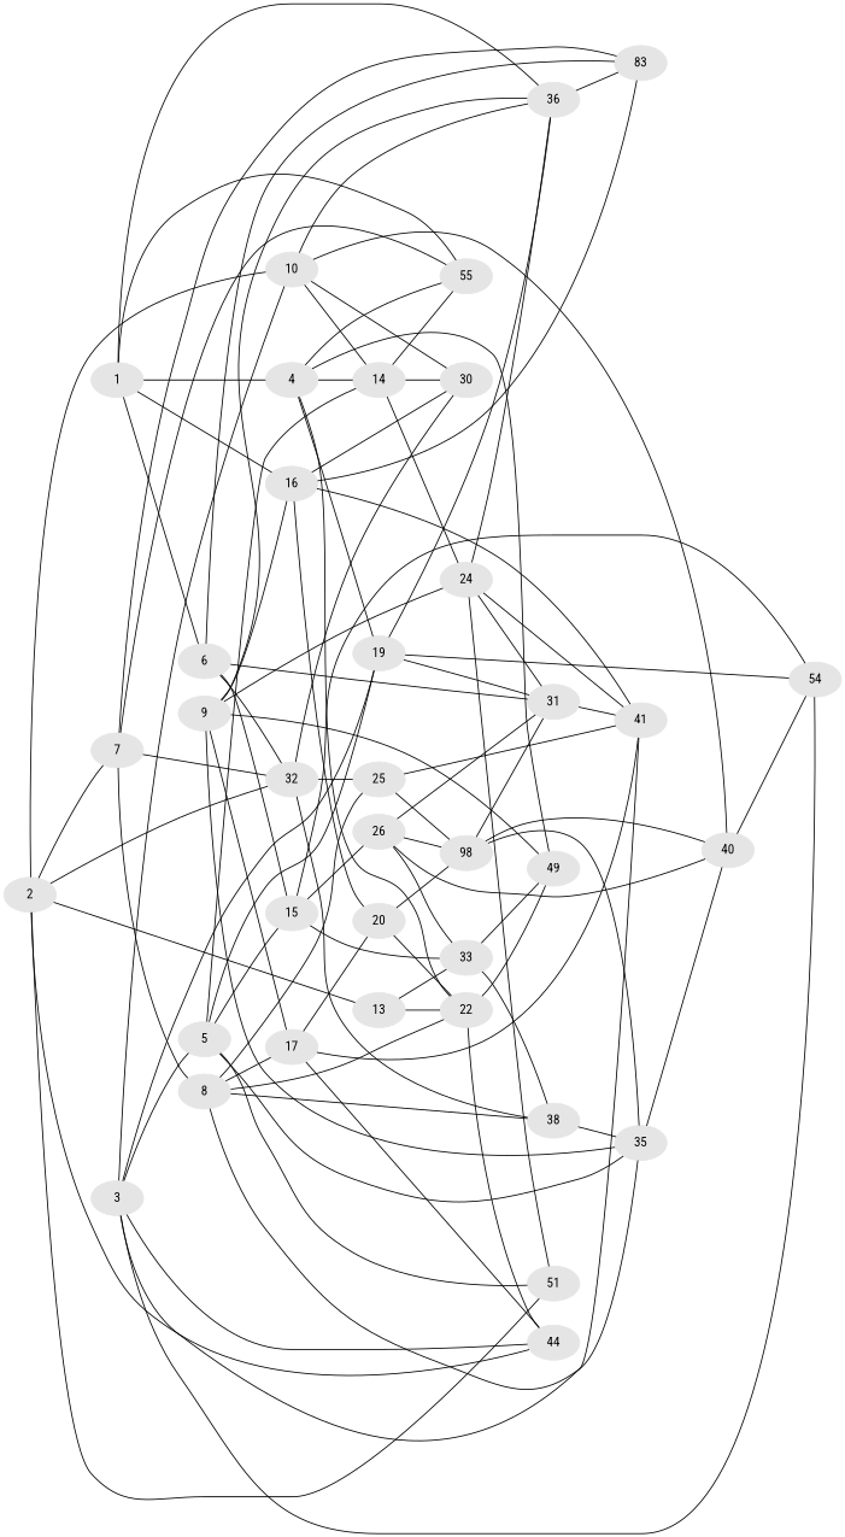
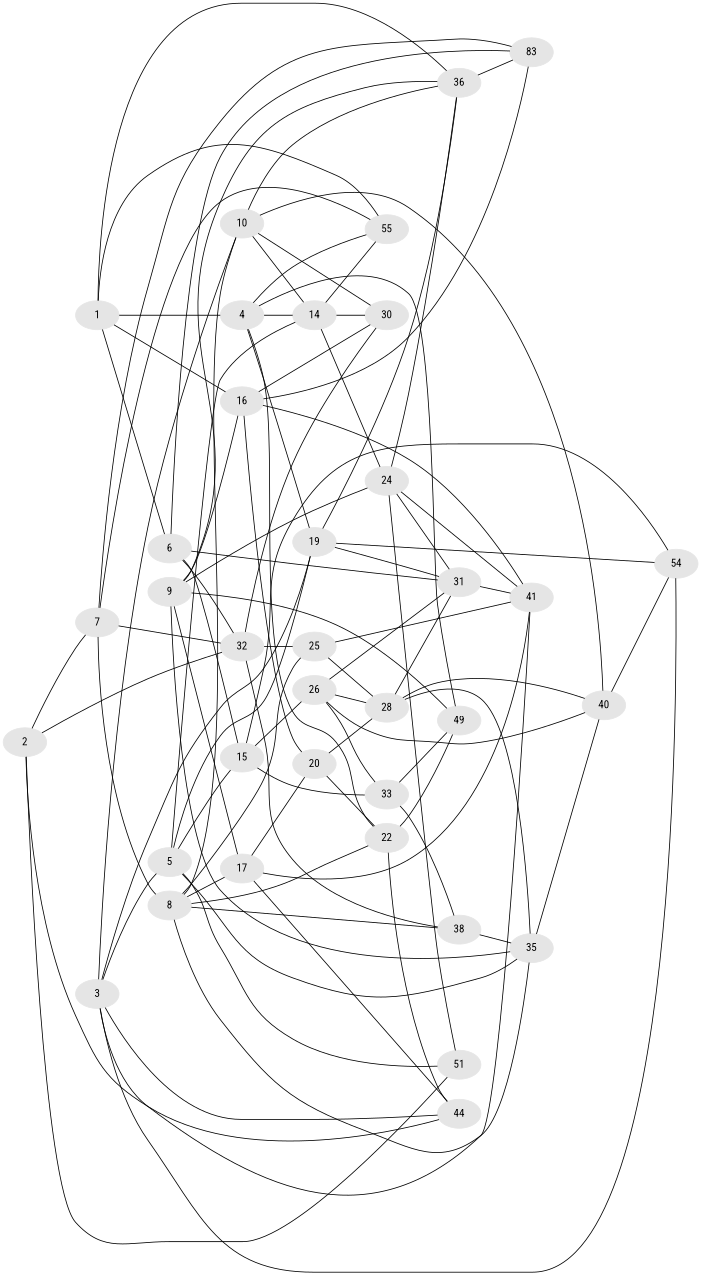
  graph {
    fontname="Roboto Condensed"
    rankdir=LR
    node [color=gray90 fontname="Roboto Condensed" style=filled]
    edge [fontname="Roboto Condensed"]
    1 [super="+43"]
    4 [super="+37"]
    6 [super="+21"]
    16 [super="+38"]
    36 [super="+47"]
    55
    19 [super="+27"]
    14 [super="+23"]
    22 [super="+29"]
    49
    n11 [label=32 super="+18"]
    15 [super="+62"]
    31 [super="+46"]
    n14 [label=83]
    41 [super="+56"]
    30
    20
    2 [super="+57"]
    51
    7 [super="+59"]
    10 [super="+42"]
-   13
    44
    8 [super="+39"]
    40 [super="+53"]
    25
    n27 [label=38]
    33 [super="+60"]
    3 [super="+50"]
    5 [super="+11"]
    54
    35 [super="+52"]
    24 [super="+48"]
    26 [super="+32"]
    17 [super="+58"]
-   28 [super="+61" label=98]
+   28 [super="+61"]
    9 [super="+45"]
    1 -- 4
    1 -- 6
    1 -- 16
    1 -- 36
    1 -- 55
    4 -- 55
    4 -- 19
    4 -- 14
    4 -- 22
    4 -- 49
    6 -- n11
    6 -- 15
    6 -- 31
    6 -- n14
    16 -- n14
    16 -- 41
    16 -- 30
    16 -- 20
    36 -- n14
    19 -- 36
    19 -- 31
    19 -- 54
    14 -- 55
    14 -- 30
    14 -- 24
    22 -- 49
    22 -- 44
    n11 -- 30
    n11 -- 25
    n11 -- n27
    15 -- 33
    15 -- 54
    15 -- 26
    31 -- 41
    20 -- 22
    20 -- 28
    2 -- n11
    2 -- 51
    2 -- 7
-   2 -- 10
-   2 -- 13
+   8 -- 10
    2 -- 44
    7 -- 55
    7 -- n11
    7 -- n14
    7 -- 8
    10 -- 36
    10 -- 14
    10 -- 30
    10 -- 40
-   13 -- 22
-   13 -- 33 [weight=2]
    8 -- 22
    8 -- 25
    8 -- n27
    8 -- 35
    8 -- 17
    40 -- 54
    25 -- 41
    25 -- 28
    n27 -- 35
    33 -- 49
    33 -- n27
    3 -- 19
    3 -- 41
    3 -- 10
    3 -- 44
    3 -- 5
    3 -- 54
    5 -- 19
    5 -- 14
    5 -- 15
    5 -- 51
    5 -- 35
    35 -- 40
    24 -- 36
    24 -- 31
    24 -- 41
    24 -- 51
    26 -- 31
    26 -- 40 [weight=2]
    26 -- 33
    26 -- 28
    17 -- 41
    17 -- 20
    17 -- 44
    28 -- 31
    28 -- 40
    28 -- 35
    9 -- 16
    9 -- 36
    9 -- 49
    9 -- 35
    9 -- 24
    9 -- 17
  }
